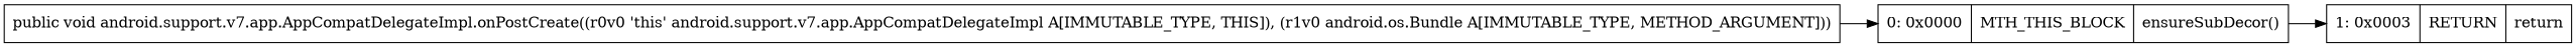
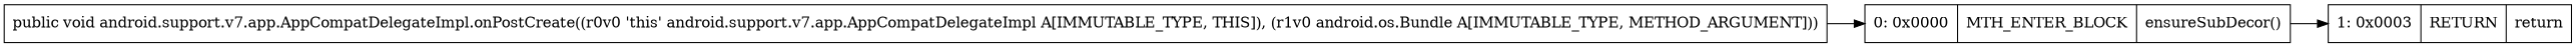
  digraph {
    rankdir=LR
    node [shape=record]
-   n1 [label="{0\:\ 0x0000|MTH_THIS_BLOCK\l|ensureSubDecor()\l}"]
+   n1 [label="{0\:\ 0x0000|MTH_ENTER_BLOCK\l|ensureSubDecor()\l}"]
    n2 [label="{1\:\ 0x0003|RETURN\l|return\l}"]
    n3 [label="{public void android.support.v7.app.AppCompatDelegateImpl.onPostCreate((r0v0 'this' android.support.v7.app.AppCompatDelegateImpl A[IMMUTABLE_TYPE, THIS]), (r1v0 android.os.Bundle A[IMMUTABLE_TYPE, METHOD_ARGUMENT])) }"]
    n1 -> n2
    n3 -> n1
  }
